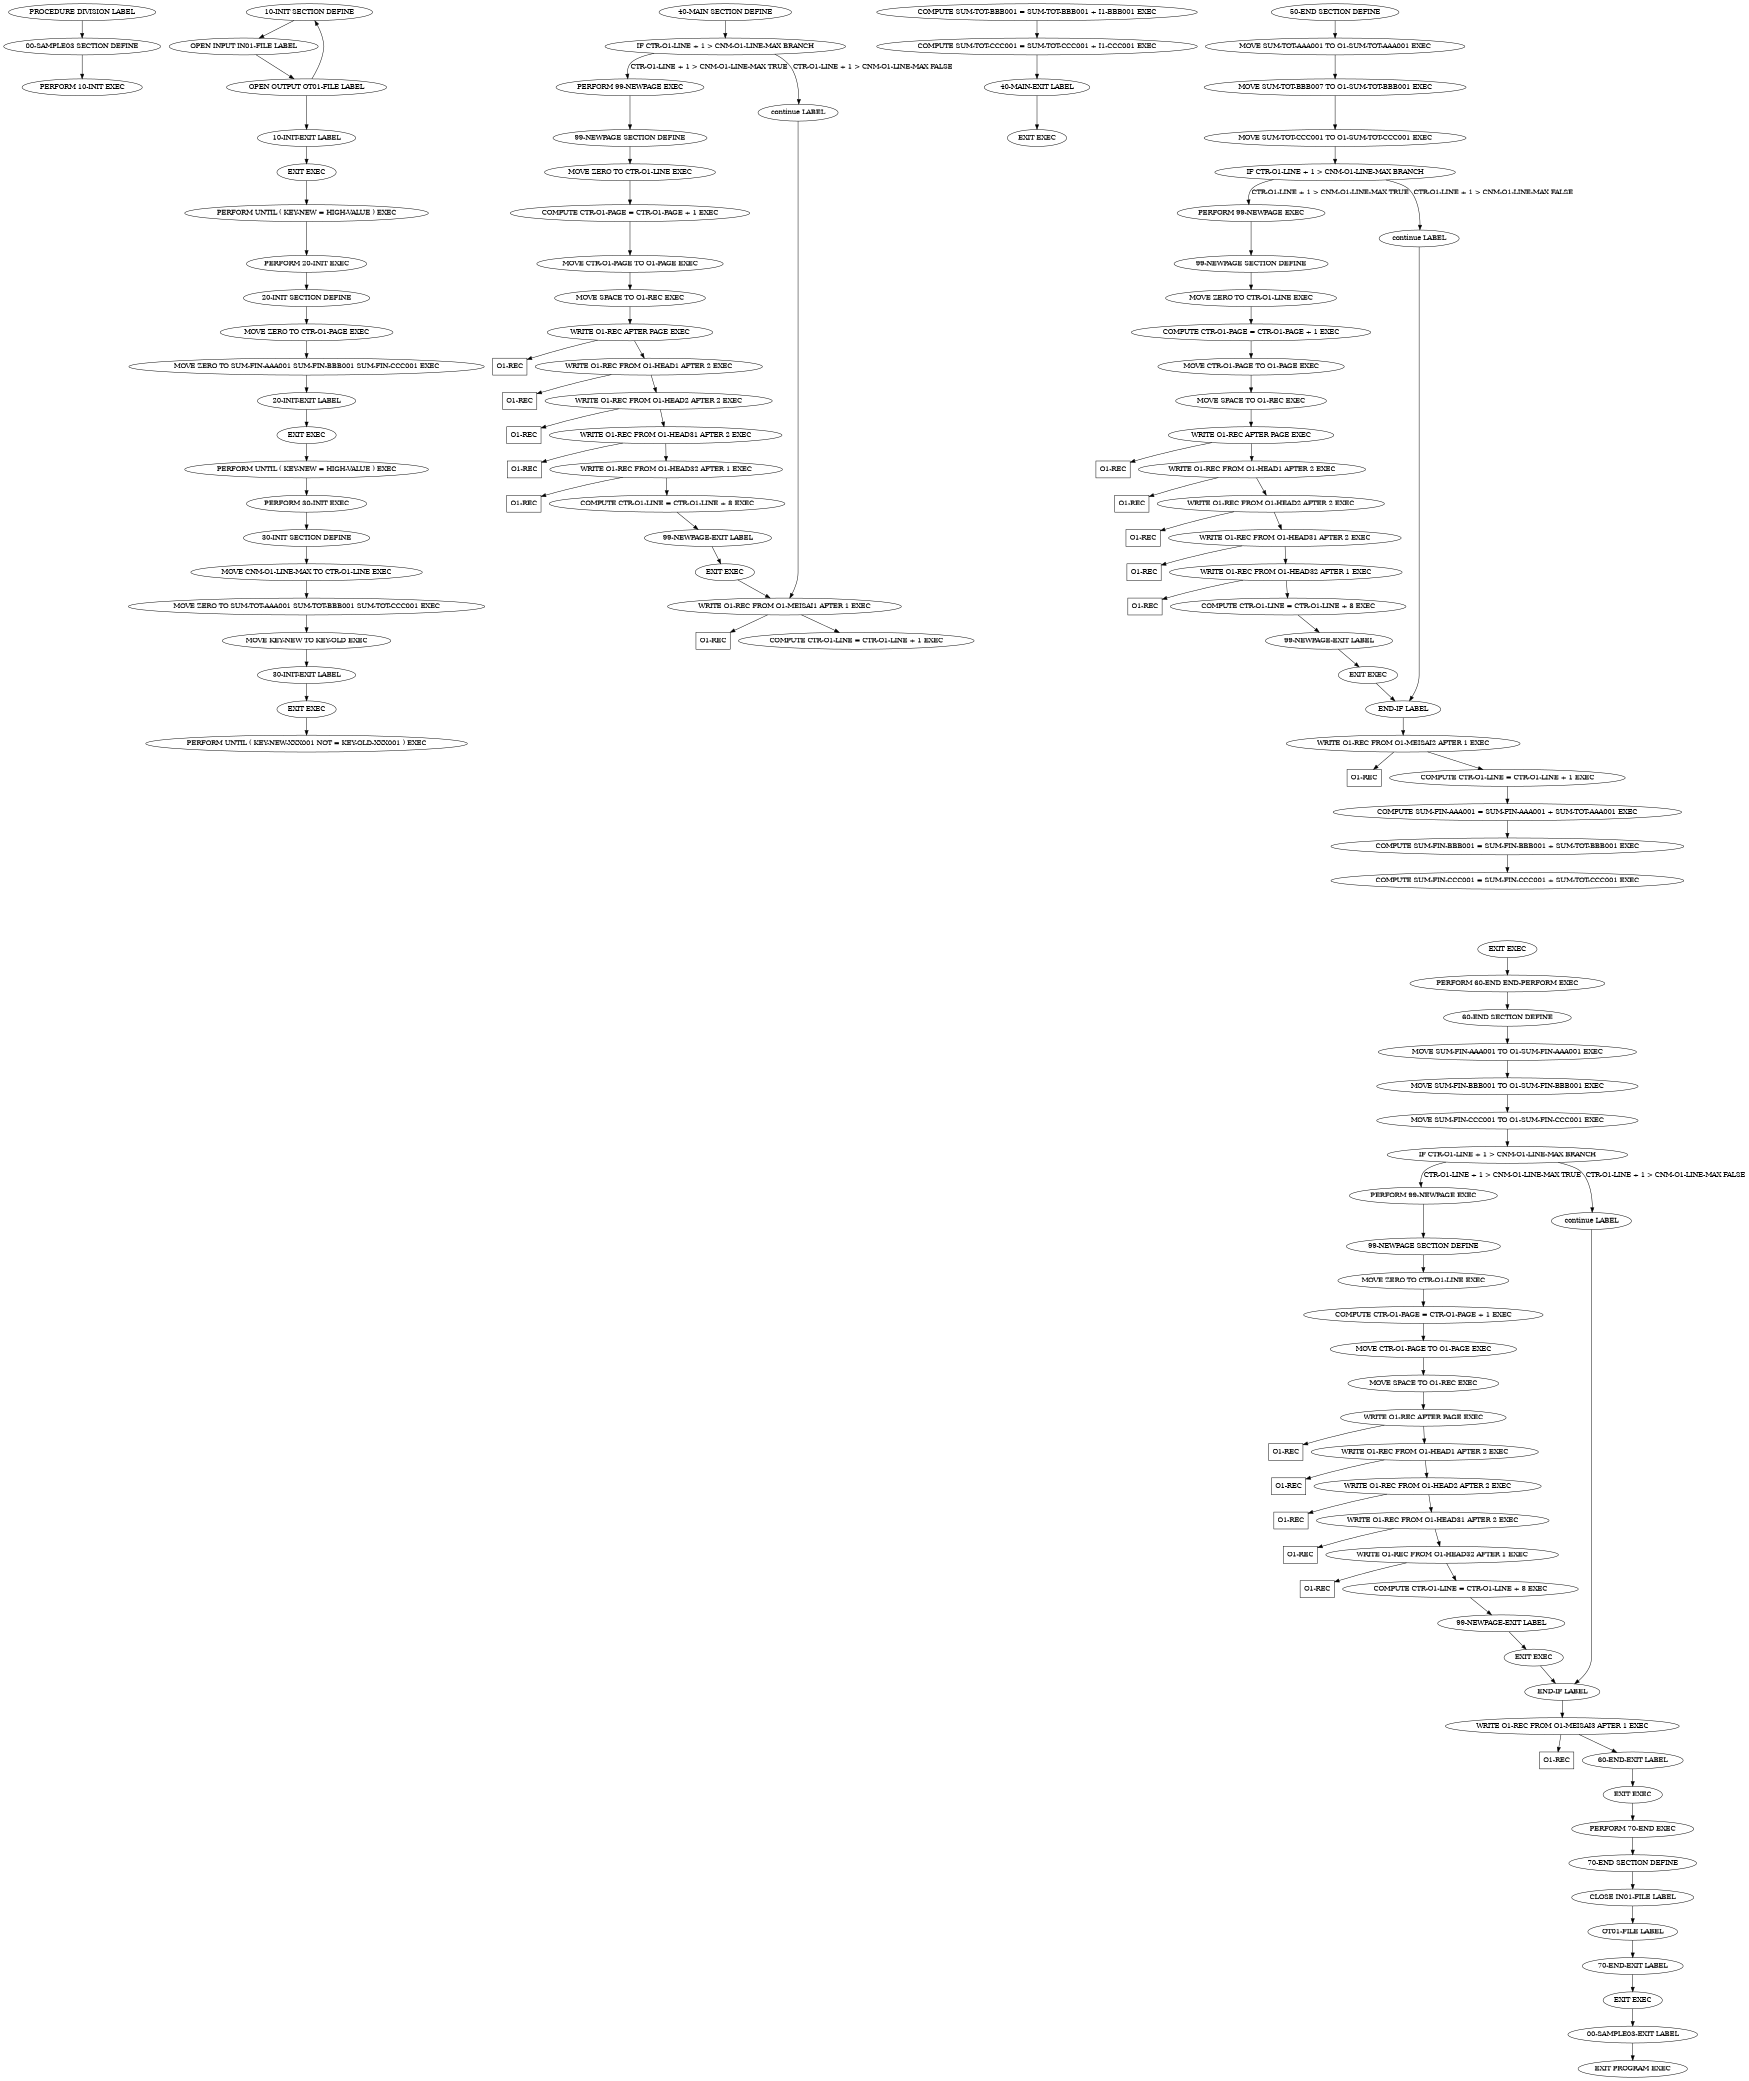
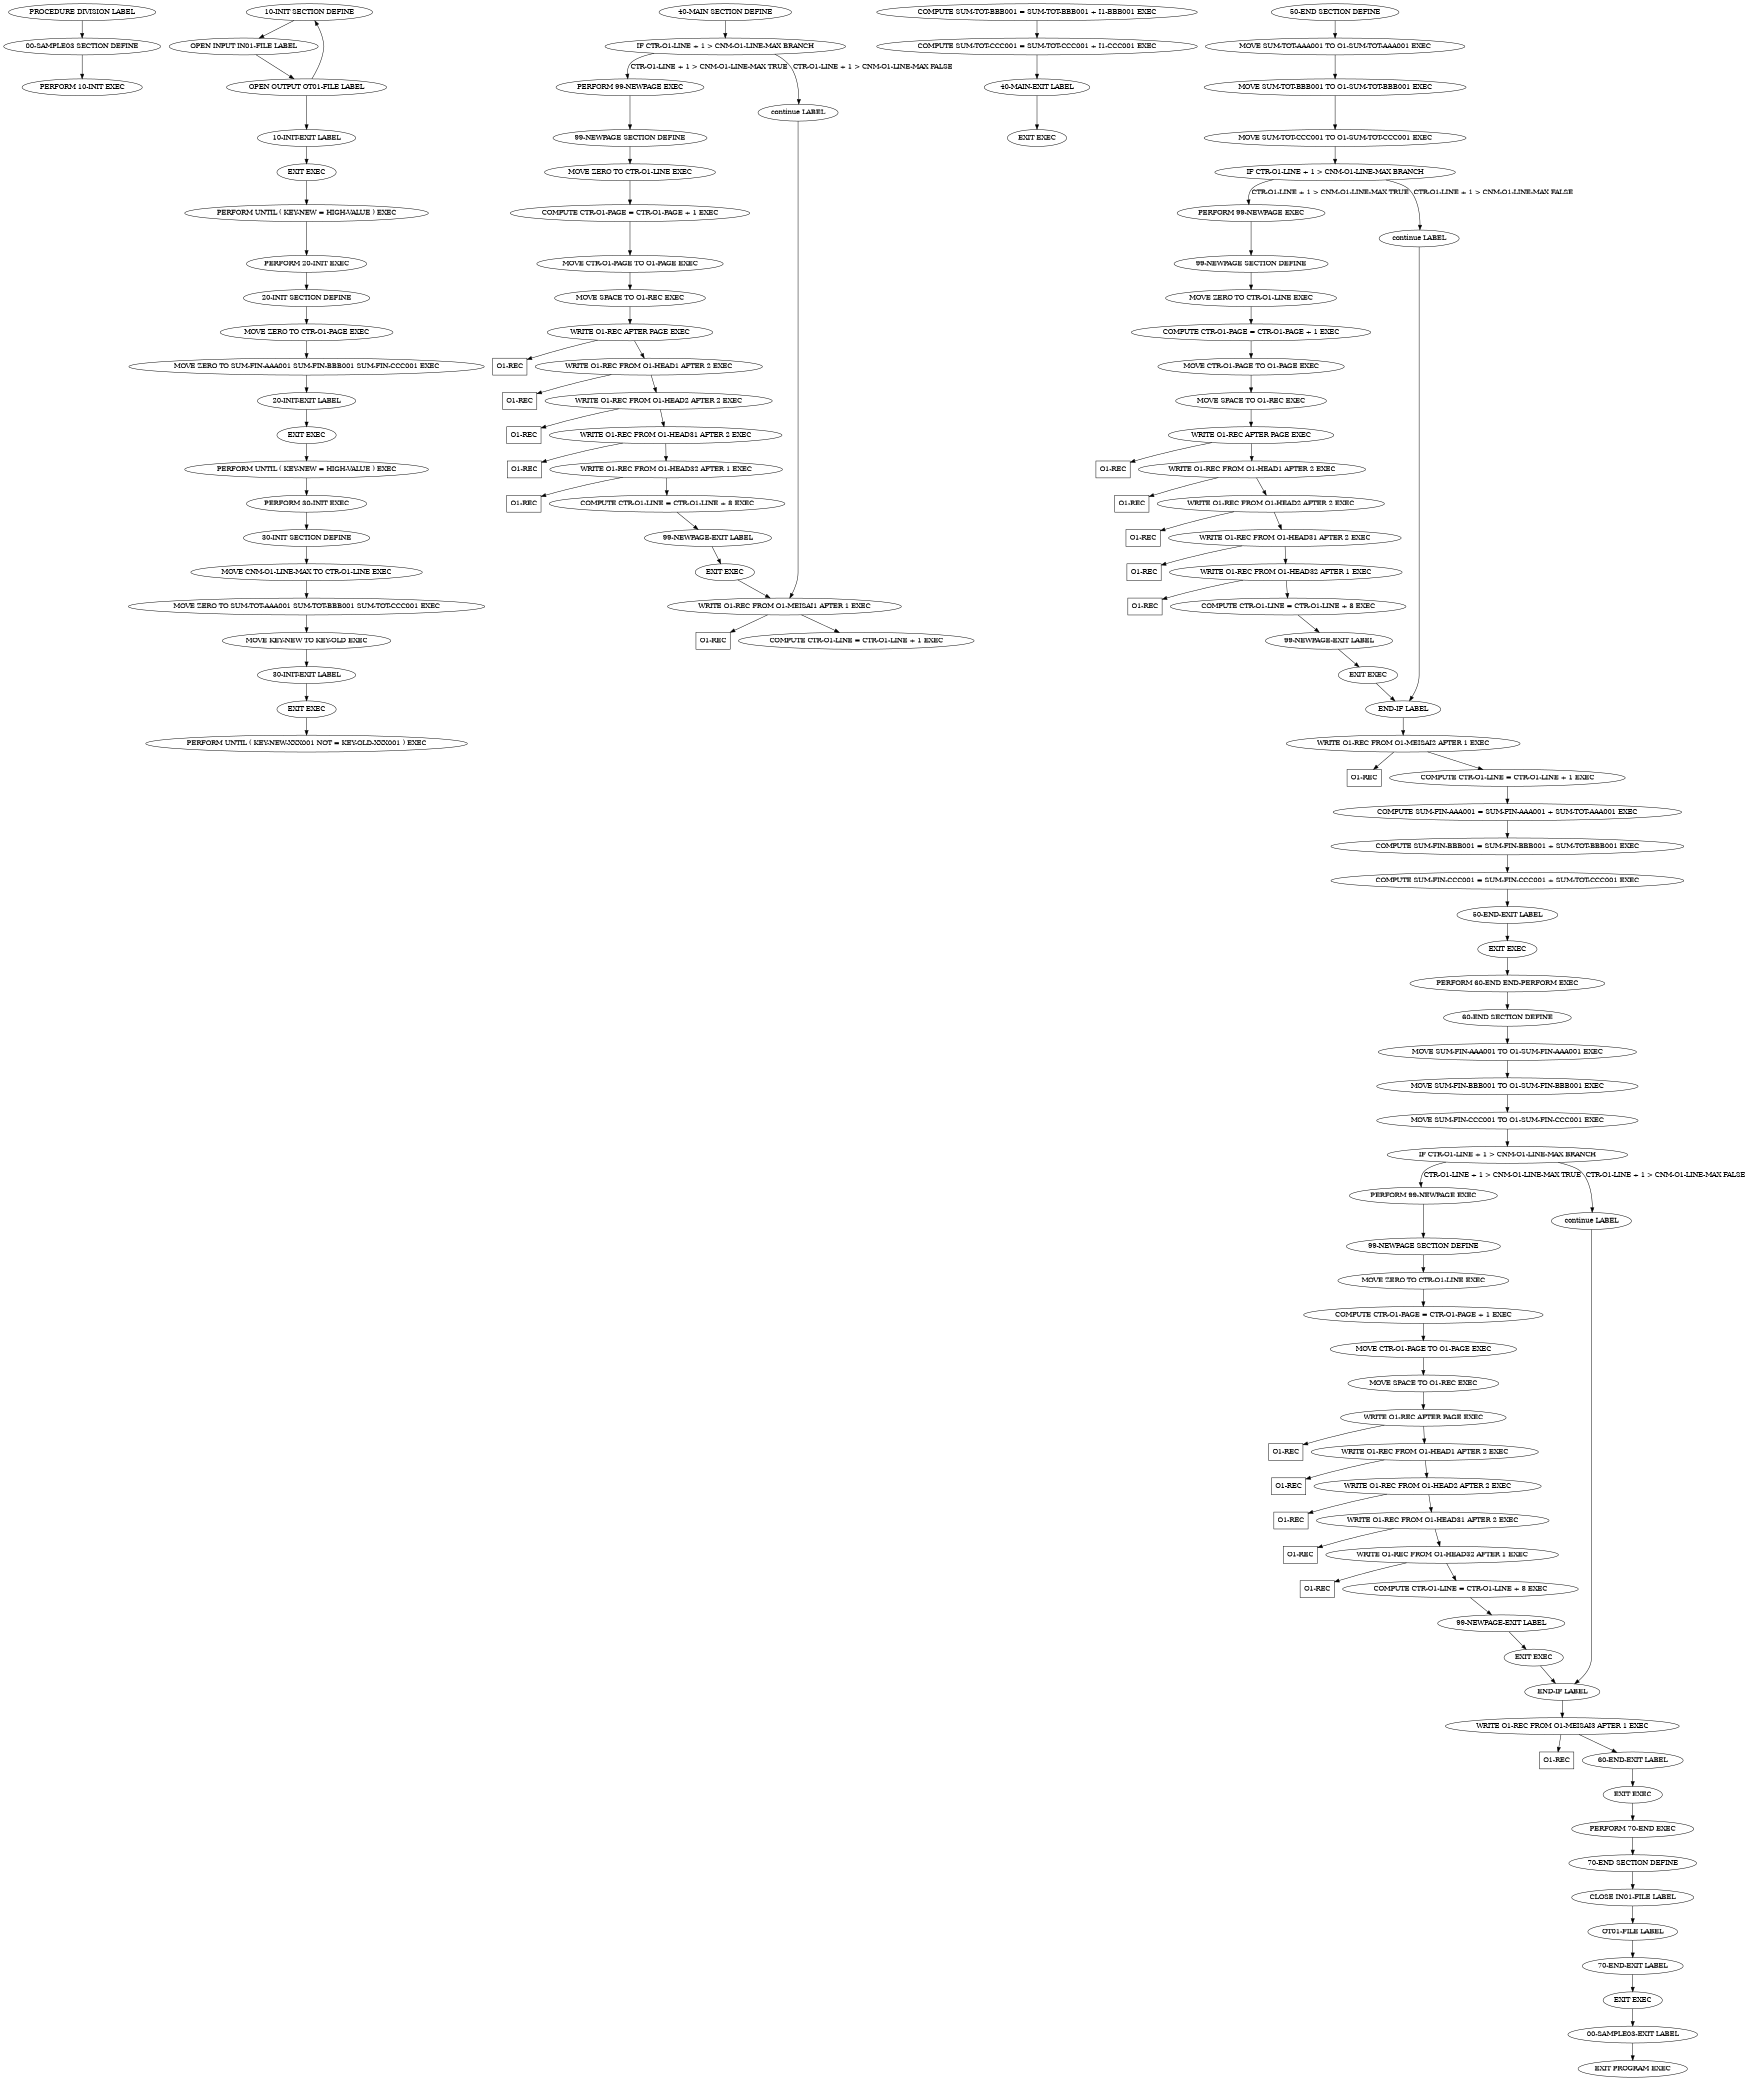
  strict digraph {
    n1 [label="PROCEDURE DIVISION LABEL"]
    n2 [label="00-SAMPLE03 SECTION DEFINE"]
    n3 [label="PERFORM 10-INIT EXEC"]
    n4 [label="10-INIT SECTION DEFINE"]
    n5 [label="OPEN INPUT IN01-FILE LABEL"]
    n6 [label="OPEN OUTPUT OT01-FILE LABEL"]
    n7 [label="10-INIT-EXIT LABEL"]
    n8 [label="EXIT EXEC"]
    n9 [label="PERFORM UNTIL ( KEY-NEW = HIGH-VALUE ) EXEC"]
    n10 [label="PERFORM 20-INIT EXEC"]
    n11 [label="20-INIT SECTION DEFINE"]
    n12 [label="MOVE ZERO TO CTR-O1-PAGE EXEC"]
    n13 [label="MOVE ZERO TO SUM-FIN-AAA001 SUM-FIN-BBB001 SUM-FIN-CCC001 EXEC"]
    n14 [label="20-INIT-EXIT LABEL"]
    n15 [label="EXIT EXEC"]
    n16 [label="PERFORM UNTIL ( KEY-NEW = HIGH-VALUE ) EXEC"]
    n17 [label="PERFORM 30-INIT EXEC"]
    n18 [label="30-INIT SECTION DEFINE"]
    n19 [label="MOVE CNM-O1-LINE-MAX TO CTR-O1-LINE EXEC"]
    n20 [label="MOVE ZERO TO SUM-TOT-AAA001 SUM-TOT-BBB001 SUM-TOT-CCC001 EXEC"]
    n21 [label="MOVE KEY-NEW TO KEY-OLD EXEC"]
    n22 [label="30-INIT-EXIT LABEL"]
    n23 [label="EXIT EXEC"]
    n24 [label="PERFORM UNTIL ( KEY-NEW-XXX001 NOT = KEY-OLD-XXX001 ) EXEC"]
    n25 [label="40-MAIN SECTION DEFINE"]
    n26 [label="IF CTR-O1-LINE + 1 > CNM-O1-LINE-MAX BRANCH"]
    n27 [label="PERFORM 99-NEWPAGE EXEC"]
    n28 [label="continue LABEL"]
    n29 [label="99-NEWPAGE SECTION DEFINE"]
    n30 [label="WRITE O1-REC FROM O1-MEISAI1 AFTER 1 EXEC"]
    n31 [label="MOVE ZERO TO CTR-O1-LINE EXEC"]
    n32 [label="COMPUTE CTR-O1-PAGE = CTR-O1-PAGE + 1 EXEC"]
    n33 [label="MOVE CTR-O1-PAGE TO O1-PAGE EXEC"]
    n34 [label="MOVE SPACE TO O1-REC EXEC"]
    n35 [label="WRITE O1-REC AFTER PAGE EXEC"]
    n36 [label="O1-REC" shape=box]
    n37 [label="WRITE O1-REC FROM O1-HEAD1 AFTER 2 EXEC"]
    n38 [label="O1-REC" shape=box]
    n39 [label="WRITE O1-REC FROM O1-HEAD2 AFTER 2 EXEC"]
    n40 [label="O1-REC" shape=box]
    n41 [label="WRITE O1-REC FROM O1-HEAD31 AFTER 2 EXEC"]
    n42 [label="O1-REC" shape=box]
    n43 [label="WRITE O1-REC FROM O1-HEAD32 AFTER 1 EXEC"]
    n44 [label="O1-REC" shape=box]
    n45 [label="COMPUTE CTR-O1-LINE = CTR-O1-LINE + 8 EXEC"]
    n46 [label="99-NEWPAGE-EXIT LABEL"]
    n47 [label="EXIT EXEC"]
    n48 [label="O1-REC" shape=box]
    n49 [label="COMPUTE CTR-O1-LINE = CTR-O1-LINE + 1 EXEC"]
    n50 [label="COMPUTE SUM-TOT-BBB001 = SUM-TOT-BBB001 + I1-BBB001 EXEC"]
    n51 [label="COMPUTE SUM-TOT-CCC001 = SUM-TOT-CCC001 + I1-CCC001 EXEC"]
    n52 [label="40-MAIN-EXIT LABEL"]
    n53 [label="EXIT EXEC"]
    n54 [label="50-END SECTION DEFINE"]
    n55 [label="MOVE SUM-TOT-AAA001 TO O1-SUM-TOT-AAA001 EXEC"]
-   n56 [label="MOVE SUM-TOT-BBB007 TO O1-SUM-TOT-BBB001 EXEC"]
+   n56 [label="MOVE SUM-TOT-BBB001 TO O1-SUM-TOT-BBB001 EXEC"]
    n57 [label="MOVE SUM-TOT-CCC001 TO O1-SUM-TOT-CCC001 EXEC"]
    n58 [label="IF CTR-O1-LINE + 1 > CNM-O1-LINE-MAX BRANCH"]
    n59 [label="PERFORM 99-NEWPAGE EXEC"]
    n60 [label="continue LABEL"]
    n61 [label="99-NEWPAGE SECTION DEFINE"]
    n62 [label="END-IF LABEL"]
    n63 [label="MOVE ZERO TO CTR-O1-LINE EXEC"]
    n64 [label="COMPUTE CTR-O1-PAGE = CTR-O1-PAGE + 1 EXEC"]
    n65 [label="MOVE CTR-O1-PAGE TO O1-PAGE EXEC"]
    n66 [label="MOVE SPACE TO O1-REC EXEC"]
    n67 [label="WRITE O1-REC AFTER PAGE EXEC"]
    n68 [label="O1-REC" shape=box]
    n69 [label="WRITE O1-REC FROM O1-HEAD1 AFTER 2 EXEC"]
    n70 [label="O1-REC" shape=box]
    n71 [label="WRITE O1-REC FROM O1-HEAD2 AFTER 2 EXEC"]
    n72 [label="O1-REC" shape=box]
    n73 [label="WRITE O1-REC FROM O1-HEAD31 AFTER 2 EXEC"]
    n74 [label="O1-REC" shape=box]
    n75 [label="WRITE O1-REC FROM O1-HEAD32 AFTER 1 EXEC"]
    n76 [label="O1-REC" shape=box]
    n77 [label="COMPUTE CTR-O1-LINE = CTR-O1-LINE + 8 EXEC"]
    n78 [label="99-NEWPAGE-EXIT LABEL"]
    n79 [label="EXIT EXEC"]
    n80 [label="WRITE O1-REC FROM O1-MEISAI2 AFTER 1 EXEC"]
    n81 [label="O1-REC" shape=box]
    n82 [label="COMPUTE CTR-O1-LINE = CTR-O1-LINE + 1 EXEC"]
    n83 [label="COMPUTE SUM-FIN-AAA001 = SUM-FIN-AAA001 + SUM-TOT-AAA001 EXEC"]
    n84 [label="COMPUTE SUM-FIN-BBB001 = SUM-FIN-BBB001 + SUM-TOT-BBB001 EXEC"]
    n85 [label="COMPUTE SUM-FIN-CCC001 = SUM-FIN-CCC001 + SUM-TOT-CCC001 EXEC"]
+   n86 [label="50-END-EXIT LABEL"]
    n87 [label="EXIT EXEC"]
    n88 [label="PERFORM 60-END END-PERFORM EXEC"]
    n89 [label="60-END SECTION DEFINE"]
    n90 [label="MOVE SUM-FIN-AAA001 TO O1-SUM-FIN-AAA001 EXEC"]
    n91 [label="MOVE SUM-FIN-BBB001 TO O1-SUM-FIN-BBB001 EXEC"]
    n92 [label="MOVE SUM-FIN-CCC001 TO O1-SUM-FIN-CCC001 EXEC"]
    n93 [label="IF CTR-O1-LINE + 1 > CNM-O1-LINE-MAX BRANCH"]
    n94 [label="PERFORM 99-NEWPAGE EXEC"]
    n95 [label="continue LABEL"]
    n96 [label="99-NEWPAGE SECTION DEFINE"]
    n97 [label="END-IF LABEL"]
    n98 [label="MOVE ZERO TO CTR-O1-LINE EXEC"]
    n99 [label="COMPUTE CTR-O1-PAGE = CTR-O1-PAGE + 1 EXEC"]
    n100 [label="MOVE CTR-O1-PAGE TO O1-PAGE EXEC"]
    n101 [label="MOVE SPACE TO O1-REC EXEC"]
    n102 [label="WRITE O1-REC AFTER PAGE EXEC"]
    n103 [label="O1-REC" shape=box]
    n104 [label="WRITE O1-REC FROM O1-HEAD1 AFTER 2 EXEC"]
    n105 [label="O1-REC" shape=box]
    n106 [label="WRITE O1-REC FROM O1-HEAD2 AFTER 2 EXEC"]
    n107 [label="O1-REC" shape=box]
    n108 [label="WRITE O1-REC FROM O1-HEAD31 AFTER 2 EXEC"]
    n109 [label="O1-REC" shape=box]
    n110 [label="WRITE O1-REC FROM O1-HEAD32 AFTER 1 EXEC"]
    n111 [label="O1-REC" shape=box]
    n112 [label="COMPUTE CTR-O1-LINE = CTR-O1-LINE + 8 EXEC"]
    n113 [label="99-NEWPAGE-EXIT LABEL"]
    n114 [label="EXIT EXEC"]
    n115 [label="WRITE O1-REC FROM O1-MEISAI3 AFTER 1 EXEC"]
    n116 [label="O1-REC" shape=box]
    n117 [label="60-END-EXIT LABEL"]
    n118 [label="EXIT EXEC"]
    n119 [label="PERFORM 70-END EXEC"]
    n120 [label="70-END SECTION DEFINE"]
    n121 [label="CLOSE IN01-FILE LABEL"]
    n122 [label="OT01-FILE LABEL"]
    n123 [label="70-END-EXIT LABEL"]
    n124 [label="EXIT EXEC"]
    n125 [label="00-SAMPLE03-EXIT LABEL"]
    n126 [label="EXIT PROGRAM EXEC"]
    n1 -> n2
    n2 -> n3
    n4 -> n5
    n5 -> n6
    n6 -> n4
    n6 -> n7
    n7 -> n8
    n8 -> n9
    n9 -> n10
    n10 -> n11
    n11 -> n12
    n12 -> n13
    n13 -> n14
    n14 -> n15
    n15 -> n16
    n16 -> n17
    n17 -> n18
    n18 -> n19
    n19 -> n20
    n20 -> n21
    n21 -> n22
    n22 -> n23
    n23 -> n24
    n25 -> n26
    n26 -> n27 [label="CTR-O1-LINE + 1 > CNM-O1-LINE-MAX TRUE"]
    n26 -> n28 [label="CTR-O1-LINE + 1 > CNM-O1-LINE-MAX FALSE"]
    n27 -> n29
    n28 -> n30
    n29 -> n31
    n30 -> n48
    n30 -> n49
    n31 -> n32
    n32 -> n33
    n33 -> n34
    n34 -> n35
    n35 -> n36
    n35 -> n37
    n37 -> n38
    n37 -> n39
    n39 -> n40
    n39 -> n41
    n41 -> n42
    n41 -> n43
    n43 -> n44
    n43 -> n45
    n45 -> n46
    n46 -> n47
    n47 -> n30
    n50 -> n51
    n51 -> n52
    n52 -> n53
    n54 -> n55
    n55 -> n56
    n56 -> n57
    n57 -> n58
    n58 -> n59 [label="CTR-O1-LINE + 1 > CNM-O1-LINE-MAX TRUE"]
    n58 -> n60 [label="CTR-O1-LINE + 1 > CNM-O1-LINE-MAX FALSE"]
    n59 -> n61
    n60 -> n62
    n61 -> n63
    n62 -> n80
    n63 -> n64
    n64 -> n65
    n65 -> n66
    n66 -> n67
    n67 -> n68
    n67 -> n69
    n69 -> n70
    n69 -> n71
    n71 -> n72
    n71 -> n73
    n73 -> n74
    n73 -> n75
    n75 -> n76
    n75 -> n77
    n77 -> n78
    n78 -> n79
    n79 -> n62
    n80 -> n81
    n80 -> n82
    n82 -> n83
    n83 -> n84
    n84 -> n85
+   n85 -> n86
+   n86 -> n87
    n87 -> n88
    n88 -> n89
    n89 -> n90
    n90 -> n91
    n91 -> n92
    n92 -> n93
    n93 -> n94 [label="CTR-O1-LINE + 1 > CNM-O1-LINE-MAX TRUE"]
    n93 -> n95 [label="CTR-O1-LINE + 1 > CNM-O1-LINE-MAX FALSE"]
    n94 -> n96
    n95 -> n97
    n96 -> n98
    n97 -> n115
    n98 -> n99
    n99 -> n100
    n100 -> n101
    n101 -> n102
    n102 -> n103
    n102 -> n104
    n104 -> n105
    n104 -> n106
    n106 -> n107
    n106 -> n108
    n108 -> n109
    n108 -> n110
    n110 -> n111
    n110 -> n112
    n112 -> n113
    n113 -> n114
    n114 -> n97
    n115 -> n116
    n115 -> n117
    n117 -> n118
    n118 -> n119
    n119 -> n120
    n120 -> n121
    n121 -> n122
    n122 -> n123
    n123 -> n124
    n124 -> n125
    n125 -> n126
  }
